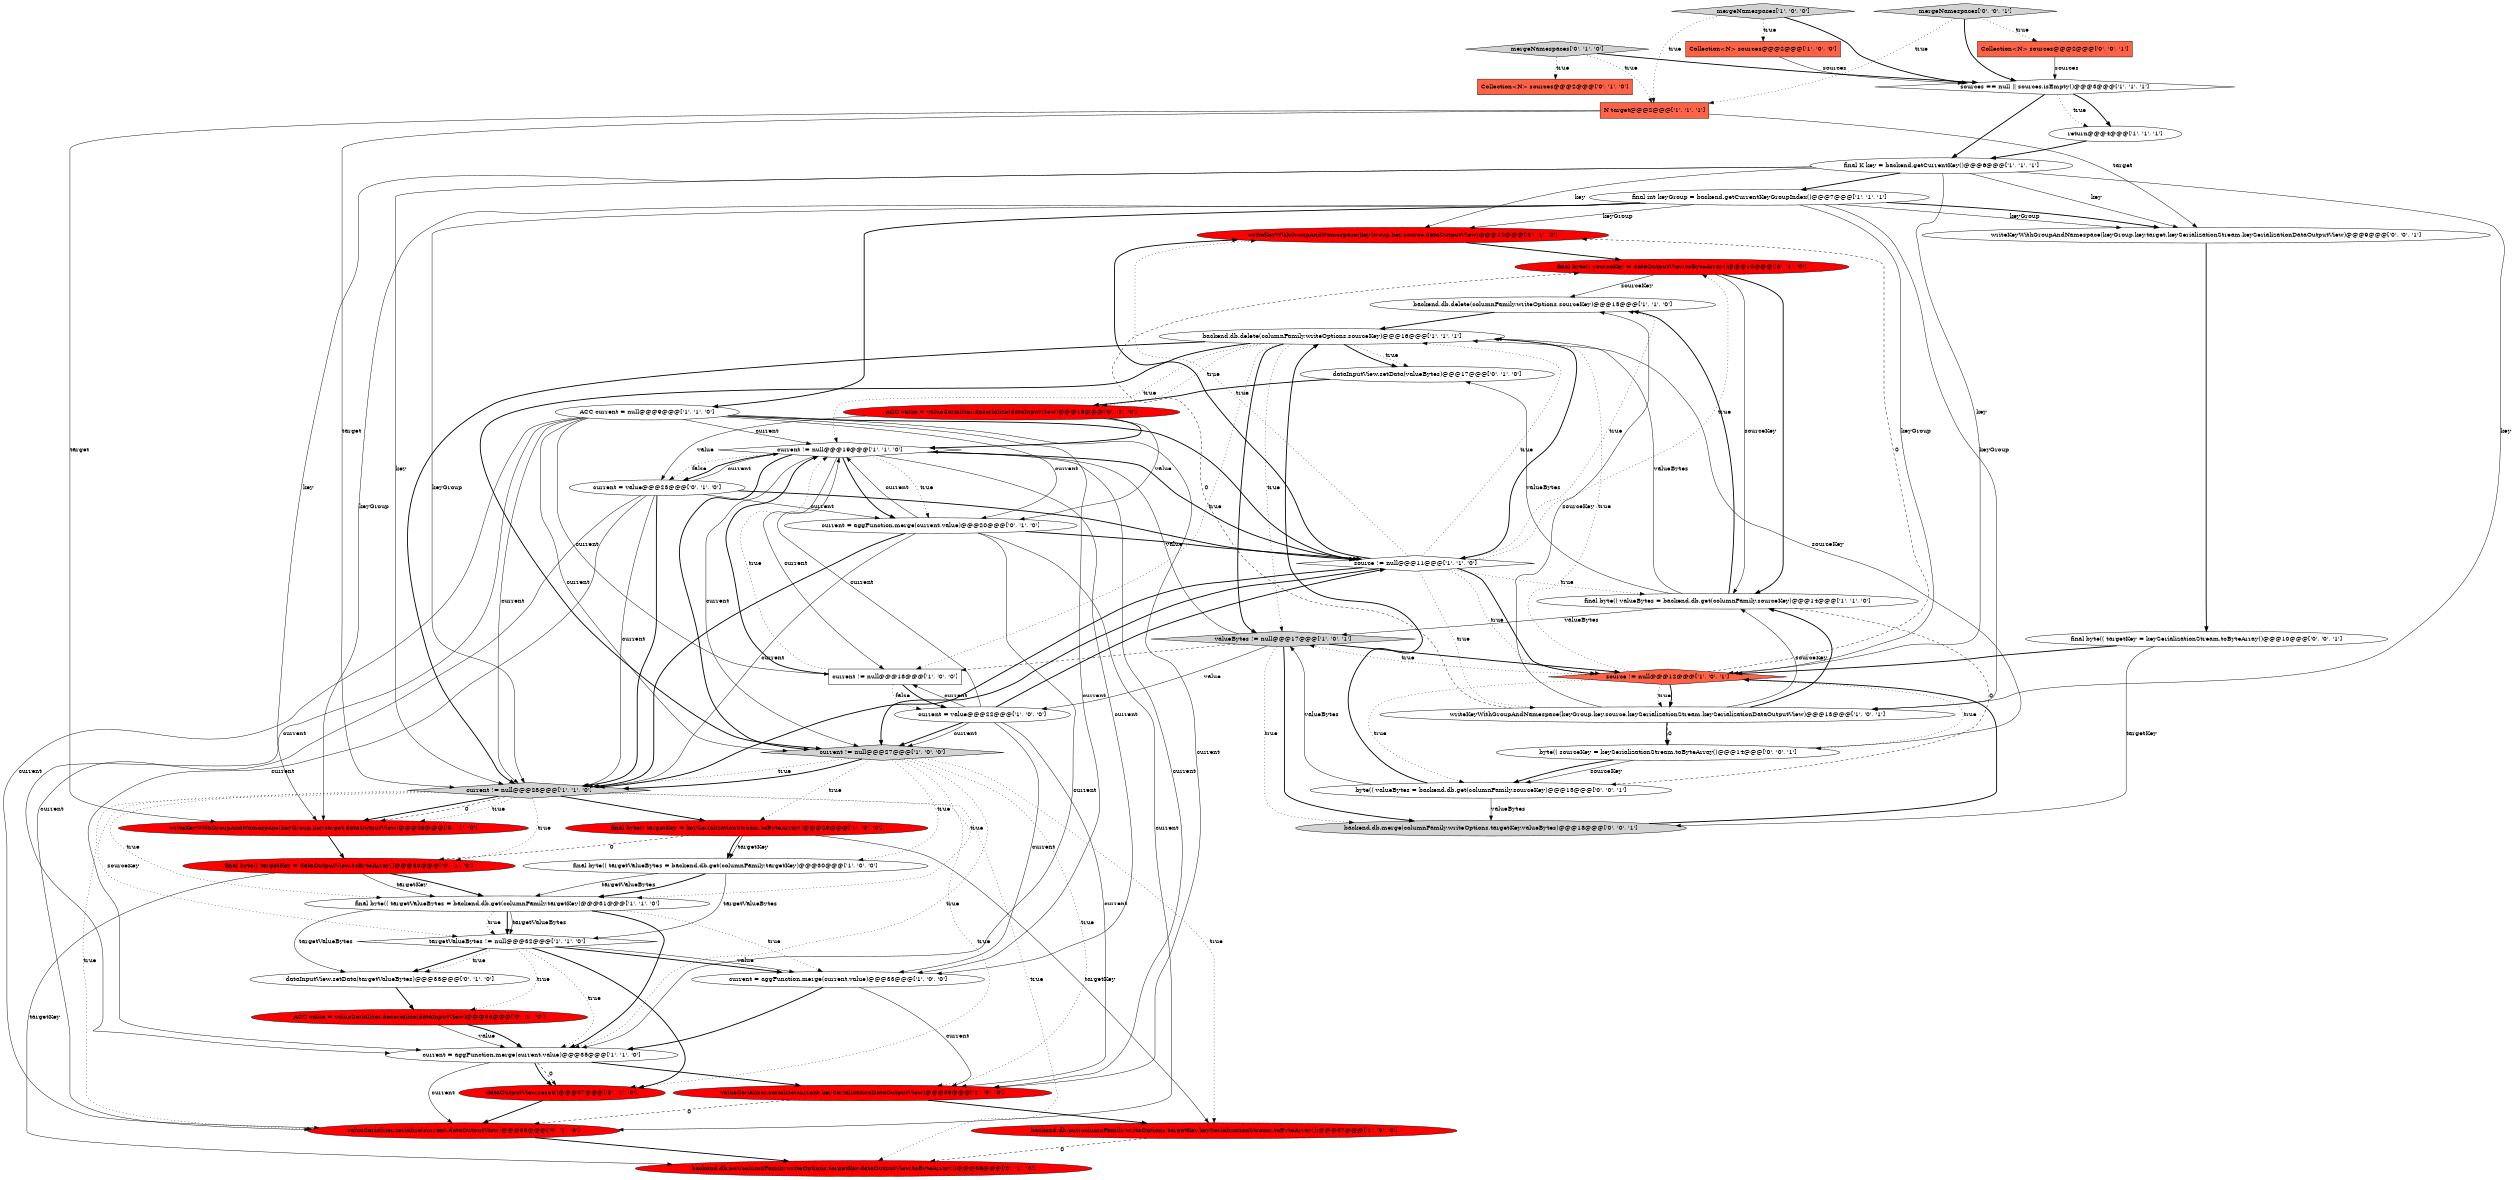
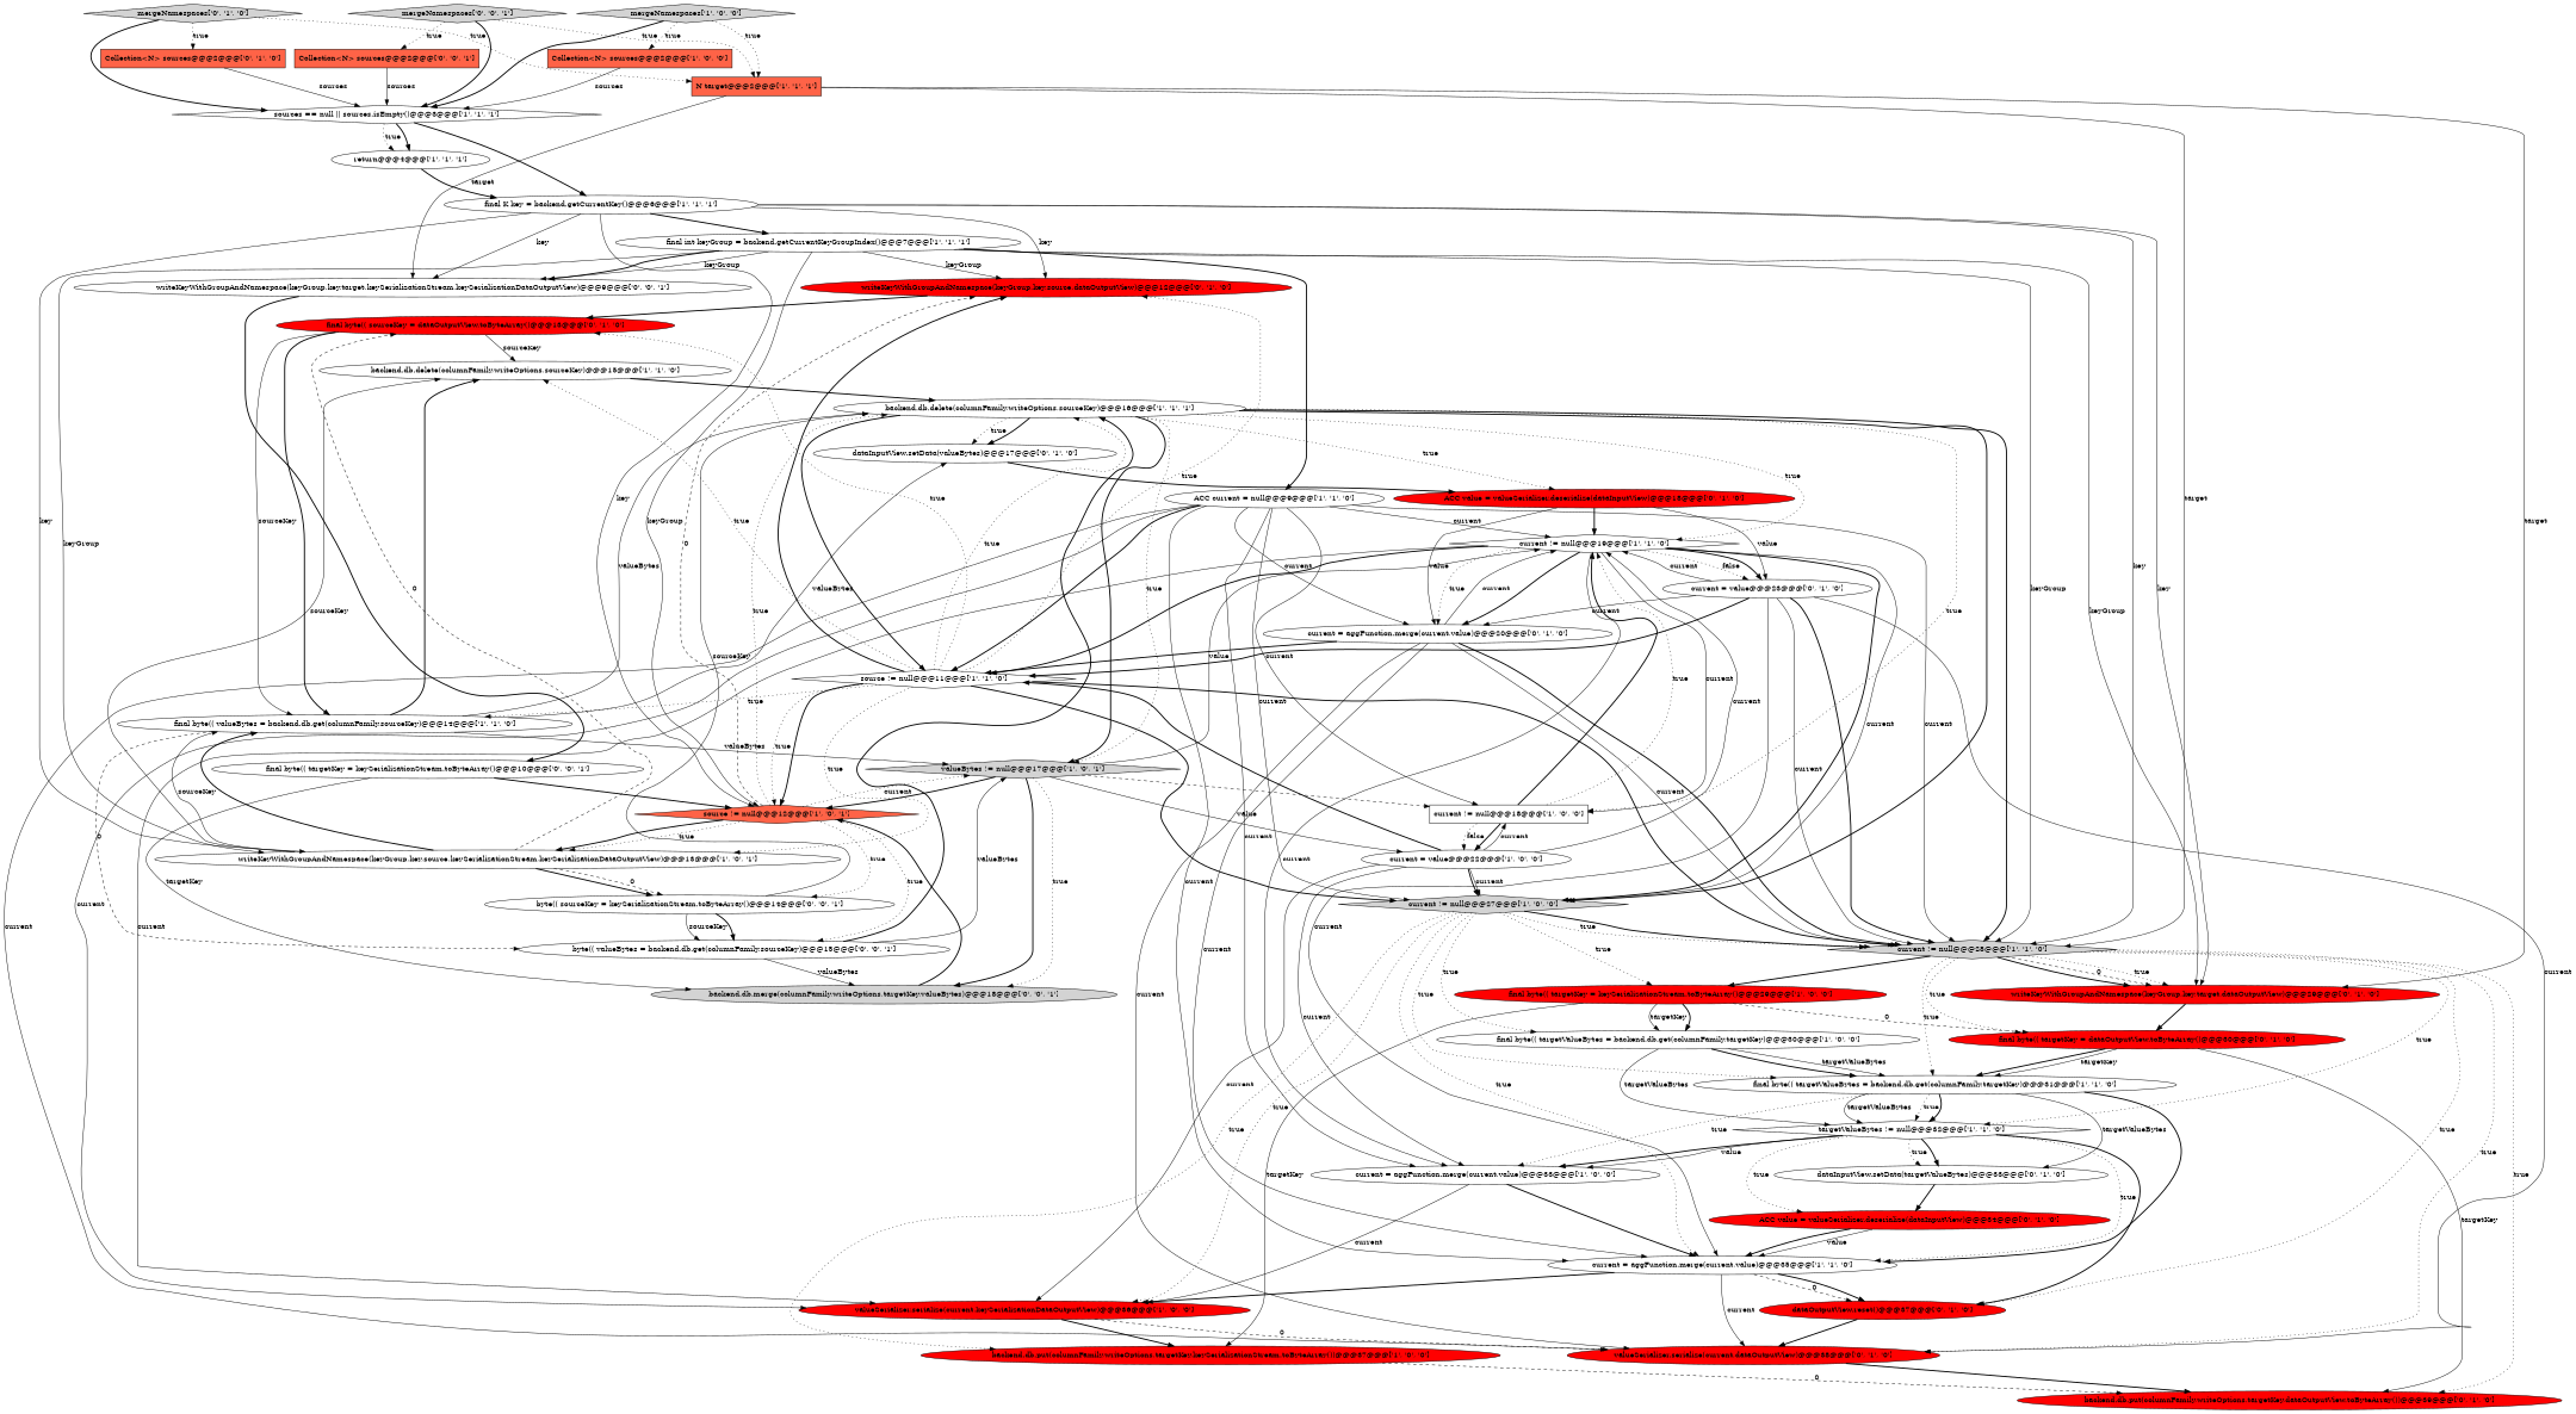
  digraph {
    node [fillcolor=white shape=ellipse style=filled]
    edge [style=solid]
    n1 [fillcolor=tomato label="Collection<N> sources@@@2@@@['0', '1', '0']" shape=box]
    n2 [label="sources == null || sources.isEmpty()@@@3@@@['1', '1', '1']" shape=diamond]
    n3 [label="return@@@4@@@['1', '1', '1']"]
    n4 [label="final K key = backend.getCurrentKey()@@@6@@@['1', '1', '1']"]
    n5 [fillcolor=red label="writeKeyWithGroupAndNamespace(keyGroup,key,source,dataOutputView)@@@12@@@['0', '1', '0']"]
    n6 [label="writeKeyWithGroupAndNamespace(keyGroup,key,target,keySerializationStream,keySerializationDataOutputView)@@@9@@@['0', '0', '1']"]
    n7 [fillcolor=lightgray label="current != null@@@28@@@['1', '1', '0']" shape=diamond]
    n8 [fillcolor=tomato label="source != null@@@12@@@['1', '0', '1']" shape=diamond]
    n9 [label="writeKeyWithGroupAndNamespace(keyGroup,key,source,keySerializationStream,keySerializationDataOutputView)@@@13@@@['1', '0', '1']"]
    n10 [fillcolor=red label="writeKeyWithGroupAndNamespace(keyGroup,key,target,dataOutputView)@@@29@@@['0', '1', '0']"]
    n11 [label="final int keyGroup = backend.getCurrentKeyGroupIndex()@@@7@@@['1', '1', '1']"]
    n12 [fillcolor=lightgray label="mergeNamespaces['0', '1', '0']" shape=diamond]
    n13 [fillcolor=tomato label="N target@@@2@@@['1', '1', '1']" shape=box]
    n14 [fillcolor=red label="valueSerializer.serialize(current,keySerializationDataOutputView)@@@36@@@['1', '0', '0']"]
    n15 [fillcolor=red label="valueSerializer.serialize(current,dataOutputView)@@@38@@@['0', '1', '0']"]
    n16 [fillcolor=red label="backend.db.put(columnFamily,writeOptions,targetKey,keySerializationStream.toByteArray())@@@37@@@['1', '0', '0']"]
    n17 [fillcolor=red label="backend.db.put(columnFamily,writeOptions,targetKey,dataOutputView.toByteArray())@@@39@@@['0', '1', '0']"]
    n18 [label="byte(( sourceKey = keySerializationStream.toByteArray()@@@14@@@['0', '0', '1']"]
    n19 [label="backend.db.delete(columnFamily,writeOptions,sourceKey)@@@16@@@['1', '1', '1']"]
    n20 [label="byte(( valueBytes = backend.db.get(columnFamily,sourceKey)@@@15@@@['0', '0', '1']"]
    n21 [label="dataInputView.setData(valueBytes)@@@17@@@['0', '1', '0']"]
    n22 [fillcolor=red label="ACC value = valueSerializer.deserialize(dataInputView)@@@18@@@['0', '1', '0']"]
    n23 [label="source != null@@@11@@@['1', '1', '0']" shape=diamond]
    n24 [label="current != null@@@18@@@['1', '0', '0']" shape=box]
    n25 [label="current != null@@@19@@@['1', '1', '0']" shape=diamond]
    n26 [fillcolor=lightgray label="current != null@@@27@@@['1', '0', '0']" shape=diamond]
    n27 [fillcolor=lightgray label="valueBytes != null@@@17@@@['1', '0', '1']" shape=diamond]
    n28 [fillcolor=lightgray label="backend.db.merge(columnFamily,writeOptions,targetKey,valueBytes)@@@18@@@['0', '0', '1']"]
    n29 [fillcolor=lightgray label="mergeNamespaces['0', '0', '1']" shape=diamond]
    n30 [fillcolor=tomato label="Collection<N> sources@@@2@@@['0', '0', '1']" shape=box]
    n31 [label="current = aggFunction.merge(current,value)@@@20@@@['0', '1', '0']"]
    n32 [label="current = value@@@23@@@['0', '1', '0']"]
    n33 [fillcolor=red label="final byte(( sourceKey = dataOutputView.toByteArray()@@@13@@@['0', '1', '0']"]
    n34 [label="backend.db.delete(columnFamily,writeOptions,sourceKey)@@@15@@@['1', '1', '0']"]
    n35 [label="final byte(( valueBytes = backend.db.get(columnFamily,sourceKey)@@@14@@@['1', '1', '0']"]
    n36 [label="final byte(( targetKey = keySerializationStream.toByteArray()@@@10@@@['0', '0', '1']"]
    n37 [fillcolor=red label="ACC value = valueSerializer.deserialize(dataInputView)@@@34@@@['0', '1', '0']"]
    n38 [label="current = aggFunction.merge(current,value)@@@35@@@['1', '1', '0']"]
    n39 [fillcolor=red label="dataOutputView.reset()@@@37@@@['0', '1', '0']"]
    n40 [label="ACC current = null@@@9@@@['1', '1', '0']"]
    n41 [label="current = aggFunction.merge(current,value)@@@33@@@['1', '0', '0']"]
    n42 [fillcolor=red label="final byte(( targetKey = dataOutputView.toByteArray()@@@30@@@['0', '1', '0']"]
    n43 [label="final byte(( targetValueBytes = backend.db.get(columnFamily,targetKey)@@@31@@@['1', '1', '0']"]
    n44 [label="targetValueBytes != null@@@32@@@['1', '1', '0']" shape=diamond]
    n45 [fillcolor=red label="final byte(( targetKey = keySerializationStream.toByteArray()@@@29@@@['1', '0', '0']"]
    n46 [label="current = value@@@22@@@['1', '0', '0']"]
    n47 [label="final byte(( targetValueBytes = backend.db.get(columnFamily,targetKey)@@@30@@@['1', '0', '0']"]
    n48 [label="dataInputView.setData(targetValueBytes)@@@33@@@['0', '1', '0']"]
    n49 [fillcolor=lightgray label="mergeNamespaces['1', '0', '0']" shape=diamond]
    n50 [fillcolor=tomato label="Collection<N> sources@@@2@@@['1', '0', '0']" shape=box]
+   n1 -> n2 [label=sources]
    n2 -> n3 [style=bold]
    n2 -> n3 [label=true style=dotted]
    n2 -> n4 [style=bold]
    n3 -> n4 [style=bold]
    n4 -> n5 [label=key]
    n4 -> n6 [label=key]
    n4 -> n7 [label=key]
    n4 -> n8 [label=key]
    n4 -> n9 [label=key]
    n4 -> n10 [label=key]
    n4 -> n11 [style=bold]
    n5 -> n33 [style=bold]
    n6 -> n36 [style=bold]
    n7 -> n10 [style=bold]
    n7 -> n10 [label=0 style=dashed]
    n7 -> n10 [label=true style=dotted]
    n7 -> n15 [label=true style=dotted]
    n7 -> n17 [label=true style=dotted]
    n7 -> n39 [label=true style=dotted]
    n7 -> n42 [label=true style=dotted]
    n7 -> n43 [label=true style=dotted]
-   n7 -> n44 [label=sourceKey style=dotted]
+   n7 -> n44 [label=true style=dotted]
    n7 -> n45 [style=bold]
    n8 -> n5 [label=0 style=dashed]
    n8 -> n9 [label=true style=dotted]
    n8 -> n9 [style=bold]
    n8 -> n18 [label=true style=dotted]
    n8 -> n19 [label=true style=dotted]
    n8 -> n20 [label=true style=dotted]
-   n8 -> n27 [label=true style=dotted]
+   n8 -> n27 [label=current style=dotted]
    n9 -> n18 [style=bold]
    n9 -> n18 [label=0 style=dashed]
    n9 -> n33 [label=0 style=dashed]
    n9 -> n34 [label=sourceKey]
    n9 -> n35 [label=sourceKey]
    n9 -> n35 [style=bold]
    n10 -> n42 [style=bold]
    n11 -> n5 [label=keyGroup]
    n11 -> n6 [label=keyGroup]
    n11 -> n6 [style=bold]
    n11 -> n7 [label=keyGroup]
    n11 -> n8 [label=keyGroup]
    n11 -> n9 [label=keyGroup]
    n11 -> n10 [label=keyGroup]
    n11 -> n40 [style=bold]
    n12 -> n1 [label=true style=dotted]
    n12 -> n2 [style=bold]
    n12 -> n13 [label=true style=dotted]
    n13 -> n6 [label=target]
    n13 -> n7 [label=target]
    n13 -> n10 [label=target]
    n14 -> n15 [label=0 style=dashed]
    n14 -> n16 [style=bold]
    n15 -> n17 [style=bold]
    n16 -> n17 [label=0 style=dashed]
    n18 -> n19 [label=sourceKey]
    n18 -> n20 [label=sourceKey]
    n18 -> n20 [style=bold]
    n19 -> n7 [style=bold]
    n19 -> n21 [label=true style=dotted]
    n19 -> n21 [style=bold]
    n19 -> n22 [label=true style=dotted]
    n19 -> n23 [style=bold]
    n19 -> n24 [label=true style=dotted]
    n19 -> n25 [label=true style=dotted]
    n19 -> n26 [style=bold]
    n19 -> n27 [style=bold]
    n19 -> n27 [label=true style=dotted]
    n20 -> n19 [style=bold]
    n20 -> n27 [label=valueBytes]
    n20 -> n28 [label=valueBytes]
    n21 -> n22 [style=bold]
    n22 -> n25 [style=bold]
    n22 -> n31 [label=value]
    n22 -> n32 [label=value]
    n23 -> n5 [style=bold]
    n23 -> n5 [label=true style=dotted]
    n23 -> n7 [style=bold]
    n23 -> n8 [style=bold]
    n23 -> n8 [label=true style=dotted]
    n23 -> n9 [label=true style=dotted]
    n23 -> n19 [label=true style=dotted]
    n23 -> n26 [style=bold]
    n23 -> n33 [label=true style=dotted]
    n23 -> n34 [label=true style=dotted]
    n23 -> n35 [label=true style=dotted]
    n24 -> n25 [style=bold]
    n24 -> n25 [label=true style=dotted]
    n24 -> n46 [label=false style=dotted]
    n24 -> n46 [style=bold]
    n25 -> n14 [label=current]
    n25 -> n23 [style=bold]
    n25 -> n24 [label=current]
    n25 -> n26 [style=bold]
    n25 -> n26 [label=current]
    n25 -> n31 [label=true style=dotted]
    n25 -> n31 [style=bold]
    n25 -> n32 [label=false style=dotted]
    n25 -> n32 [style=bold]
    n25 -> n41 [label=current]
    n26 -> n7 [label=true style=dotted]
    n26 -> n7 [style=bold]
    n26 -> n14 [label=true style=dotted]
    n26 -> n16 [label=true style=dotted]
    n26 -> n38 [label=true style=dotted]
    n26 -> n43 [label=true style=dotted]
    n26 -> n45 [label=true style=dotted]
    n26 -> n47 [label=true style=dotted]
    n27 -> n8 [style=bold]
    n27 -> n24 [style=dashed]
    n27 -> n25 [label=value]
    n27 -> n28 [label=true style=dotted]
    n27 -> n28 [style=bold]
    n27 -> n46 [label=value]
    n28 -> n8 [style=bold]
    n29 -> n2 [style=bold]
    n29 -> n13 [label=true style=dotted]
    n29 -> n30 [label=true style=dotted]
    n30 -> n2 [label=sources]
    n31 -> n7 [label=current]
    n31 -> n7 [style=bold]
    n31 -> n15 [label=current]
    n31 -> n23 [style=bold]
    n31 -> n25 [label=current]
    n31 -> n38 [label=current]
    n32 -> n7 [style=bold]
    n32 -> n7 [label=current]
    n32 -> n15 [label=current]
    n32 -> n23 [style=bold]
    n32 -> n25 [label=current]
    n32 -> n31 [label=current]
    n32 -> n38 [label=current]
    n33 -> n34 [label=sourceKey]
    n33 -> n35 [label=sourceKey]
    n33 -> n35 [style=bold]
    n34 -> n19 [style=bold]
    n35 -> n19 [label=valueBytes]
    n35 -> n20 [label=0 style=dashed]
    n35 -> n21 [label=valueBytes]
    n35 -> n27 [label=valueBytes]
    n35 -> n34 [style=bold]
    n36 -> n8 [style=bold]
    n36 -> n28 [label=targetKey]
    n37 -> n38 [label=value]
    n37 -> n38 [style=bold]
    n38 -> n14 [style=bold]
    n38 -> n15 [label=current]
    n38 -> n39 [label=0 style=dashed]
    n38 -> n39 [style=bold]
    n39 -> n15 [style=bold]
    n40 -> n7 [label=current]
    n40 -> n14 [label=current]
    n40 -> n15 [label=current]
    n40 -> n23 [style=bold]
    n40 -> n24 [label=current]
    n40 -> n25 [label=current]
    n40 -> n26 [label=current]
    n40 -> n31 [label=current]
    n40 -> n38 [label=current]
    n40 -> n41 [label=current]
    n41 -> n14 [label=current]
    n41 -> n38 [style=bold]
    n42 -> n17 [label=targetKey]
    n42 -> n43 [style=bold]
    n42 -> n43 [label=targetKey]
    n43 -> n38 [style=bold]
    n43 -> n41 [label=true style=dotted]
    n43 -> n44 [label=targetValueBytes]
    n43 -> n44 [label=true style=dotted]
    n43 -> n44 [style=bold]
    n43 -> n48 [label=targetValueBytes]
    n44 -> n37 [label=true style=dotted]
    n44 -> n38 [label=true style=dotted]
    n44 -> n39 [style=bold]
    n44 -> n41 [style=bold]
    n44 -> n41 [label=value]
    n44 -> n48 [style=bold]
    n44 -> n48 [label=true style=dotted]
    n45 -> n16 [label=targetKey]
    n45 -> n42 [label=0 style=dashed]
    n45 -> n47 [style=bold]
    n45 -> n47 [label=targetKey]
    n46 -> n14 [label=current]
    n46 -> n23 [style=bold]
    n46 -> n24 [label=current]
    n46 -> n25 [label=current]
    n46 -> n26 [style=bold]
    n46 -> n26 [label=current]
    n46 -> n41 [label=current]
    n47 -> n43 [label=targetValueBytes]
    n47 -> n43 [style=bold]
    n47 -> n44 [label=targetValueBytes]
    n48 -> n37 [style=bold]
    n49 -> n2 [style=bold]
    n49 -> n13 [label=true style=dotted]
    n49 -> n50 [label=true style=dotted]
    n50 -> n2 [label=sources]
  }
